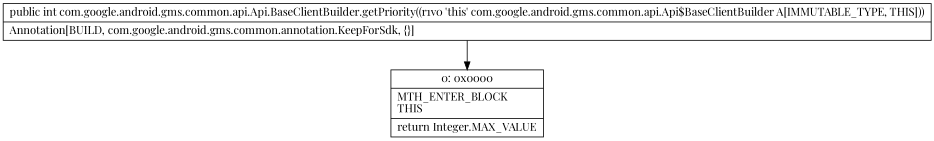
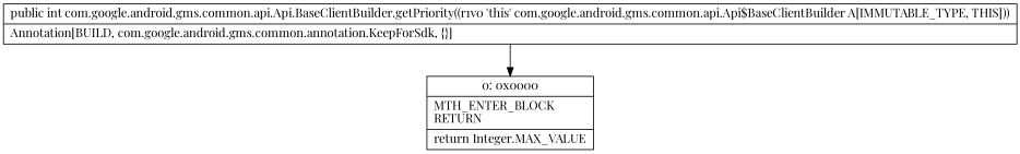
  digraph {
    fontname="Playfair Display"
    node [shape=record fontname="Playfair Display"]
-   n1 [label="{0\:\ 0x0000|MTH_ENTER_BLOCK\lTHIS\l|return Integer.MAX_VALUE\l}"]
+   n1 [label="{0\:\ 0x0000|MTH_ENTER_BLOCK\lRETURN\l|return Integer.MAX_VALUE\l}"]
    n2 [label="{public int com.google.android.gms.common.api.Api.BaseClientBuilder.getPriority((r1v0 'this' com.google.android.gms.common.api.Api$BaseClientBuilder A[IMMUTABLE_TYPE, THIS]))  | Annotation[BUILD, com.google.android.gms.common.annotation.KeepForSdk, \{\}]\l}"]
    n2 -> n1 [fontname="Playfair Display"]
  }
